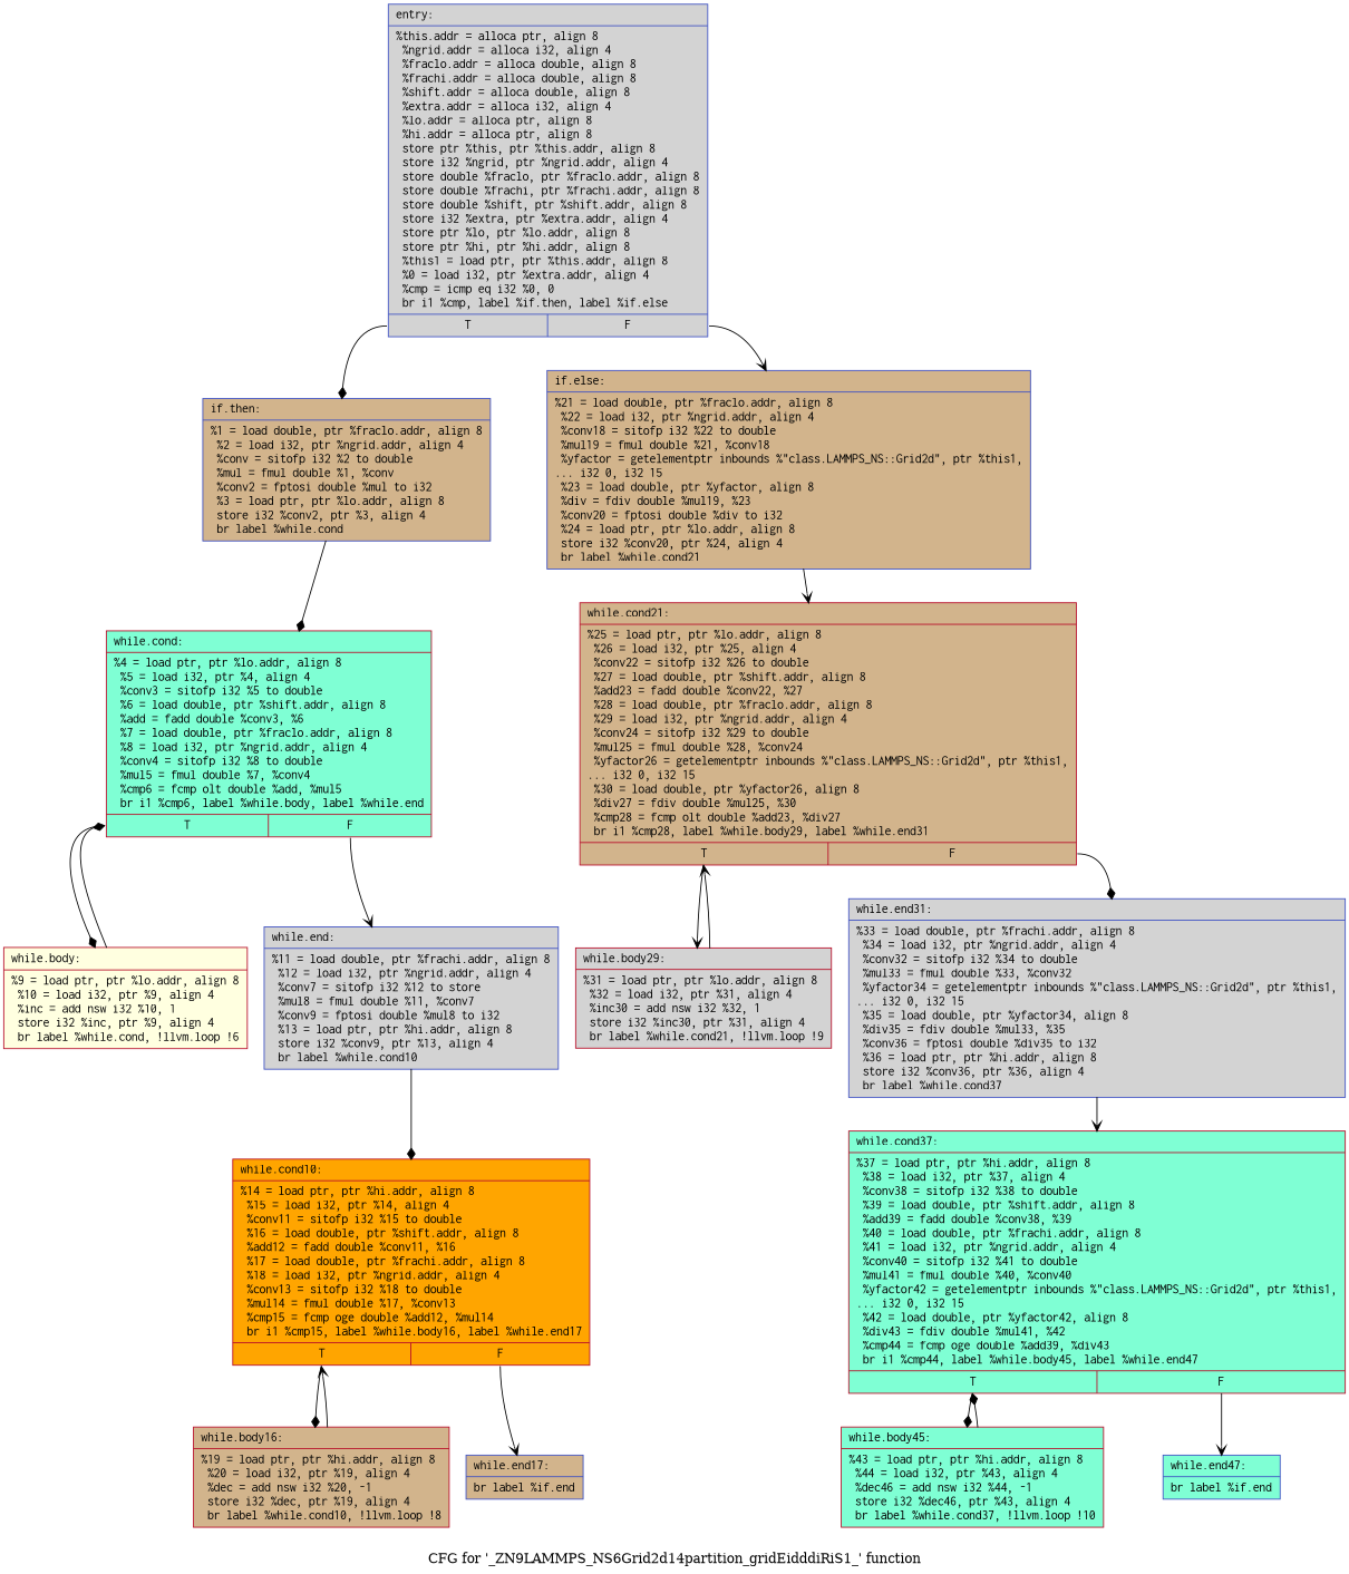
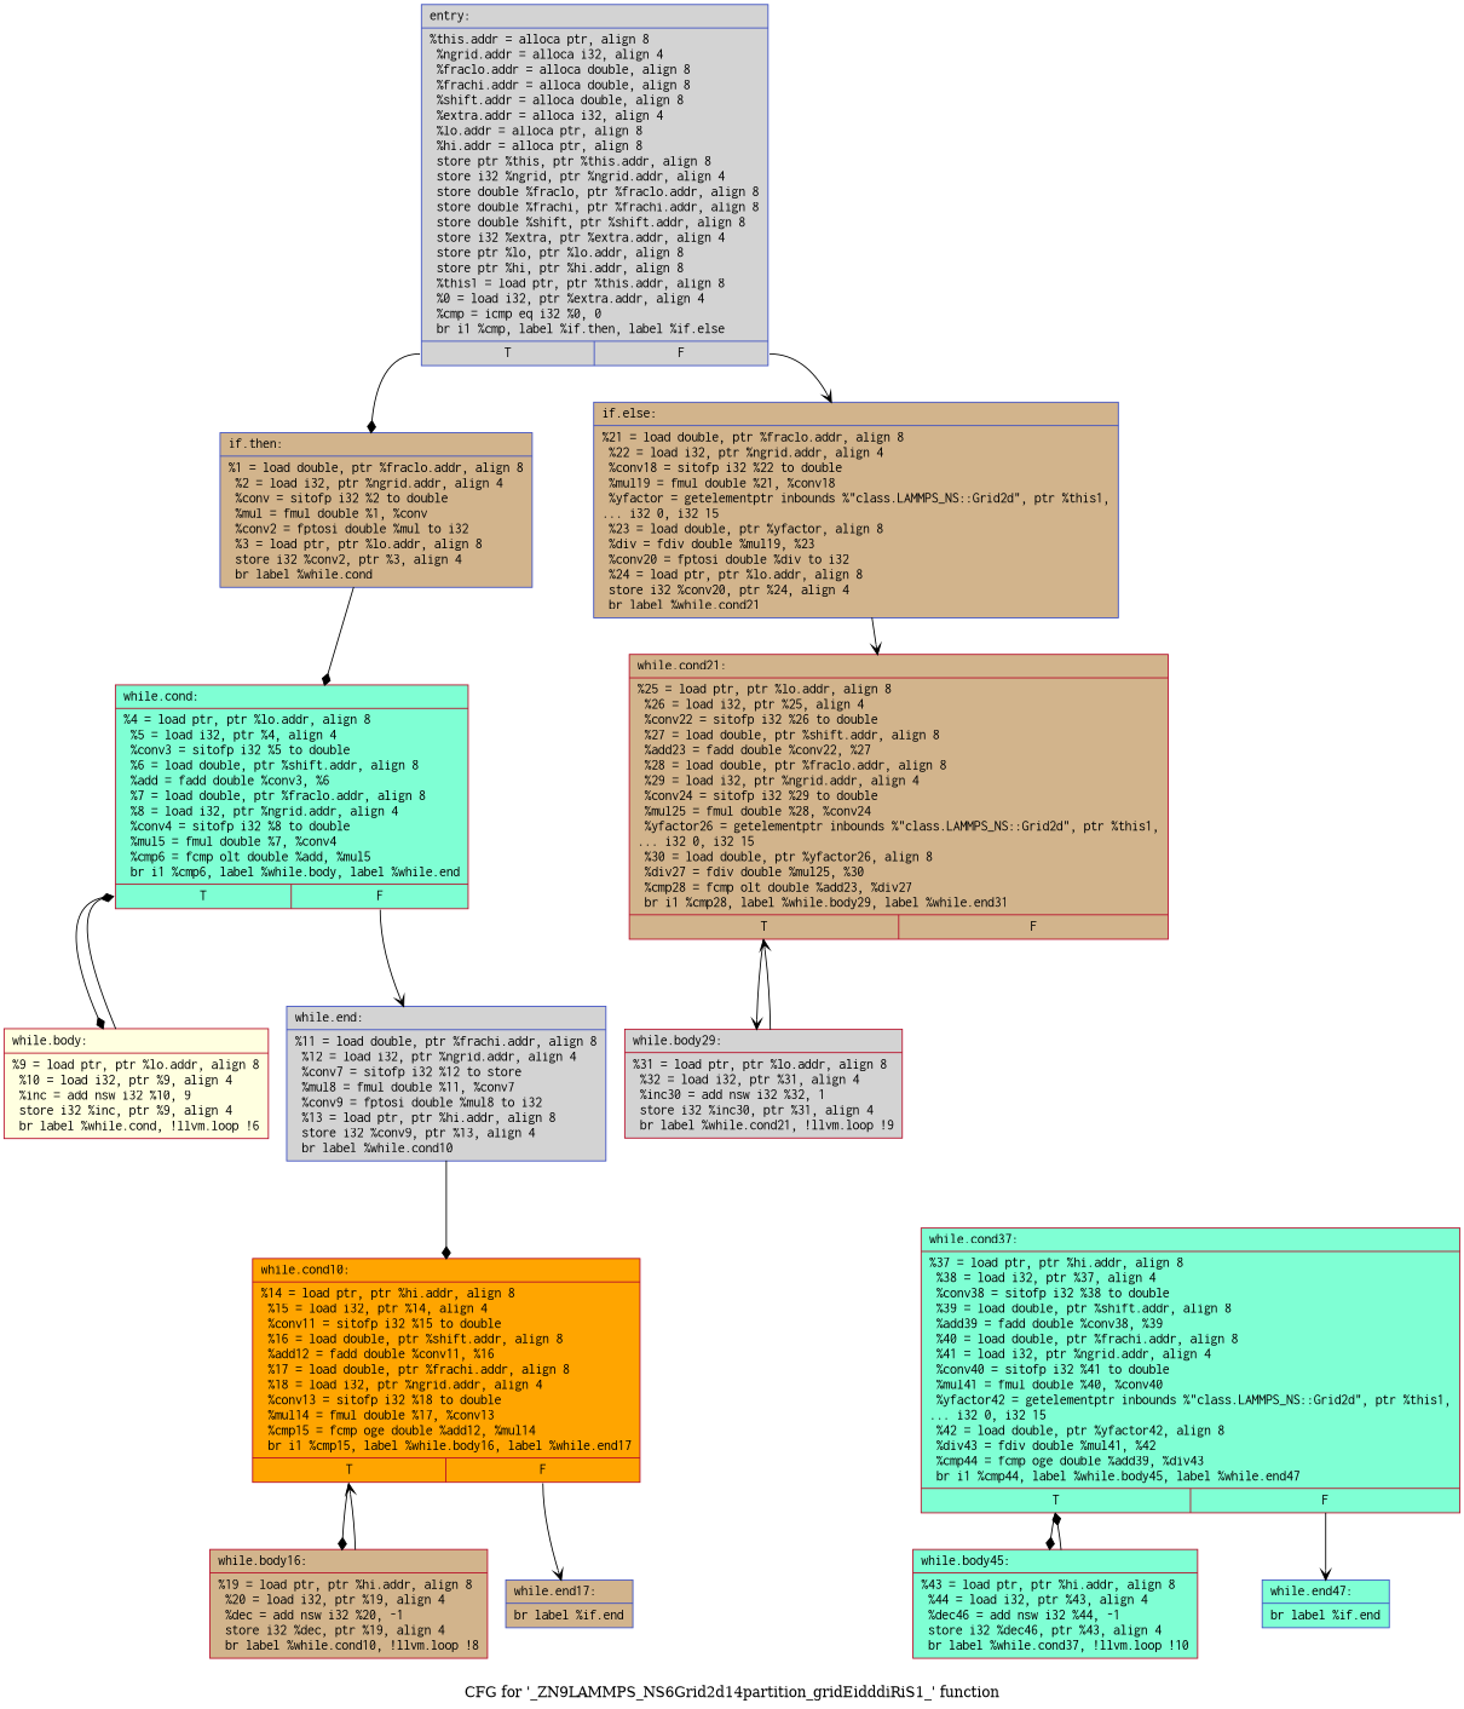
  digraph {
    label="CFG for '_ZN9LAMMPS_NS6Grid2d14partition_gridEidddiRiS1_' function"
    node [color="#b70d28ff" fillcolor=tan fontname=Courier shape=record style=filled]
    edge [arrowhead=diamond]
    n1 [color="#3d50c3ff" fillcolor=lightgrey label="{entry:\l|  %this.addr = alloca ptr, align 8\l  %ngrid.addr = alloca i32, align 4\l  %fraclo.addr = alloca double, align 8\l  %frachi.addr = alloca double, align 8\l  %shift.addr = alloca double, align 8\l  %extra.addr = alloca i32, align 4\l  %lo.addr = alloca ptr, align 8\l  %hi.addr = alloca ptr, align 8\l  store ptr %this, ptr %this.addr, align 8\l  store i32 %ngrid, ptr %ngrid.addr, align 4\l  store double %fraclo, ptr %fraclo.addr, align 8\l  store double %frachi, ptr %frachi.addr, align 8\l  store double %shift, ptr %shift.addr, align 8\l  store i32 %extra, ptr %extra.addr, align 4\l  store ptr %lo, ptr %lo.addr, align 8\l  store ptr %hi, ptr %hi.addr, align 8\l  %this1 = load ptr, ptr %this.addr, align 8\l  %0 = load i32, ptr %extra.addr, align 4\l  %cmp = icmp eq i32 %0, 0\l  br i1 %cmp, label %if.then, label %if.else\l|{<s0>T|<s1>F}}"]
    n2 [color="#3d50c3ff" label="{if.then:\l|  %1 = load double, ptr %fraclo.addr, align 8\l  %2 = load i32, ptr %ngrid.addr, align 4\l  %conv = sitofp i32 %2 to double\l  %mul = fmul double %1, %conv\l  %conv2 = fptosi double %mul to i32\l  %3 = load ptr, ptr %lo.addr, align 8\l  store i32 %conv2, ptr %3, align 4\l  br label %while.cond\l}"]
    n3 [color="#3d50c3ff" label="{if.else:\l|  %21 = load double, ptr %fraclo.addr, align 8\l  %22 = load i32, ptr %ngrid.addr, align 4\l  %conv18 = sitofp i32 %22 to double\l  %mul19 = fmul double %21, %conv18\l  %yfactor = getelementptr inbounds %\"class.LAMMPS_NS::Grid2d\", ptr %this1,\l... i32 0, i32 15\l  %23 = load double, ptr %yfactor, align 8\l  %div = fdiv double %mul19, %23\l  %conv20 = fptosi double %div to i32\l  %24 = load ptr, ptr %lo.addr, align 8\l  store i32 %conv20, ptr %24, align 4\l  br label %while.cond21\l}"]
    n4 [fillcolor=aquamarine label="{while.cond:\l|  %4 = load ptr, ptr %lo.addr, align 8\l  %5 = load i32, ptr %4, align 4\l  %conv3 = sitofp i32 %5 to double\l  %6 = load double, ptr %shift.addr, align 8\l  %add = fadd double %conv3, %6\l  %7 = load double, ptr %fraclo.addr, align 8\l  %8 = load i32, ptr %ngrid.addr, align 4\l  %conv4 = sitofp i32 %8 to double\l  %mul5 = fmul double %7, %conv4\l  %cmp6 = fcmp olt double %add, %mul5\l  br i1 %cmp6, label %while.body, label %while.end\l|{<s0>T|<s1>F}}"]
    n5 [label="{while.cond21:\l|  %25 = load ptr, ptr %lo.addr, align 8\l  %26 = load i32, ptr %25, align 4\l  %conv22 = sitofp i32 %26 to double\l  %27 = load double, ptr %shift.addr, align 8\l  %add23 = fadd double %conv22, %27\l  %28 = load double, ptr %fraclo.addr, align 8\l  %29 = load i32, ptr %ngrid.addr, align 4\l  %conv24 = sitofp i32 %29 to double\l  %mul25 = fmul double %28, %conv24\l  %yfactor26 = getelementptr inbounds %\"class.LAMMPS_NS::Grid2d\", ptr %this1,\l... i32 0, i32 15\l  %30 = load double, ptr %yfactor26, align 8\l  %div27 = fdiv double %mul25, %30\l  %cmp28 = fcmp olt double %add23, %div27\l  br i1 %cmp28, label %while.body29, label %while.end31\l|{<s0>T|<s1>F}}"]
-   n6 [fillcolor=lightyellow label="{while.body:\l|  %9 = load ptr, ptr %lo.addr, align 8\l  %10 = load i32, ptr %9, align 4\l  %inc = add nsw i32 %10, 1\l  store i32 %inc, ptr %9, align 4\l  br label %while.cond, !llvm.loop !6\l}"]
+   n6 [fillcolor=lightyellow label="{while.body:\l|  %9 = load ptr, ptr %lo.addr, align 8\l  %10 = load i32, ptr %9, align 4\l  %inc = add nsw i32 %10, 9\l  store i32 %inc, ptr %9, align 4\l  br label %while.cond, !llvm.loop !6\l}"]
    n7 [color="#3d50c3ff" fillcolor=lightgrey label="{while.end:\l|  %11 = load double, ptr %frachi.addr, align 8\l  %12 = load i32, ptr %ngrid.addr, align 4\l  %conv7 = sitofp i32 %12 to store\l  %mul8 = fmul double %11, %conv7\l  %conv9 = fptosi double %mul8 to i32\l  %13 = load ptr, ptr %hi.addr, align 8\l  store i32 %conv9, ptr %13, align 4\l  br label %while.cond10\l}"]
    n8 [fillcolor=lightgrey label="{while.body29:\l|  %31 = load ptr, ptr %lo.addr, align 8\l  %32 = load i32, ptr %31, align 4\l  %inc30 = add nsw i32 %32, 1\l  store i32 %inc30, ptr %31, align 4\l  br label %while.cond21, !llvm.loop !9\l}"]
-   n9 [color="#3d50c3ff" fillcolor=lightgrey label="{while.end31:\l|  %33 = load double, ptr %frachi.addr, align 8\l  %34 = load i32, ptr %ngrid.addr, align 4\l  %conv32 = sitofp i32 %34 to double\l  %mul33 = fmul double %33, %conv32\l  %yfactor34 = getelementptr inbounds %\"class.LAMMPS_NS::Grid2d\", ptr %this1,\l... i32 0, i32 15\l  %35 = load double, ptr %yfactor34, align 8\l  %div35 = fdiv double %mul33, %35\l  %conv36 = fptosi double %div35 to i32\l  %36 = load ptr, ptr %hi.addr, align 8\l  store i32 %conv36, ptr %36, align 4\l  br label %while.cond37\l}"]
    n10 [fillcolor=orange label="{while.cond10:\l|  %14 = load ptr, ptr %hi.addr, align 8\l  %15 = load i32, ptr %14, align 4\l  %conv11 = sitofp i32 %15 to double\l  %16 = load double, ptr %shift.addr, align 8\l  %add12 = fadd double %conv11, %16\l  %17 = load double, ptr %frachi.addr, align 8\l  %18 = load i32, ptr %ngrid.addr, align 4\l  %conv13 = sitofp i32 %18 to double\l  %mul14 = fmul double %17, %conv13\l  %cmp15 = fcmp oge double %add12, %mul14\l  br i1 %cmp15, label %while.body16, label %while.end17\l|{<s0>T|<s1>F}}"]
    n11 [label="{while.body16:\l|  %19 = load ptr, ptr %hi.addr, align 8\l  %20 = load i32, ptr %19, align 4\l  %dec = add nsw i32 %20, -1\l  store i32 %dec, ptr %19, align 4\l  br label %while.cond10, !llvm.loop !8\l}"]
    n12 [color="#3d50c3ff" label="{while.end17:\l|  br label %if.end\l}"]
    n13 [fillcolor=aquamarine label="{while.cond37:\l|  %37 = load ptr, ptr %hi.addr, align 8\l  %38 = load i32, ptr %37, align 4\l  %conv38 = sitofp i32 %38 to double\l  %39 = load double, ptr %shift.addr, align 8\l  %add39 = fadd double %conv38, %39\l  %40 = load double, ptr %frachi.addr, align 8\l  %41 = load i32, ptr %ngrid.addr, align 4\l  %conv40 = sitofp i32 %41 to double\l  %mul41 = fmul double %40, %conv40\l  %yfactor42 = getelementptr inbounds %\"class.LAMMPS_NS::Grid2d\", ptr %this1,\l... i32 0, i32 15\l  %42 = load double, ptr %yfactor42, align 8\l  %div43 = fdiv double %mul41, %42\l  %cmp44 = fcmp oge double %add39, %div43\l  br i1 %cmp44, label %while.body45, label %while.end47\l|{<s0>T|<s1>F}}"]
    n14 [fillcolor=aquamarine label="{while.body45:\l|  %43 = load ptr, ptr %hi.addr, align 8\l  %44 = load i32, ptr %43, align 4\l  %dec46 = add nsw i32 %44, -1\l  store i32 %dec46, ptr %43, align 4\l  br label %while.cond37, !llvm.loop !10\l}"]
    n15 [color="#3d50c3ff" fillcolor=aquamarine label="{while.end47:\l|  br label %if.end\l}"]
    n1 -> n2 [tailport=s0]
    n1 -> n3 [arrowhead=vee tailport=s1]
    n2 -> n4
    n3 -> n5 [arrowhead=vee]
    n4 -> n6 [tailport=s0]
    n4 -> n7 [arrowhead=vee tailport=s1]
    n5 -> n8 [arrowhead=vee tailport=s0]
-   n5 -> n9 [tailport=s1]
    n6 -> n4
    n7 -> n10
    n8 -> n5 [arrowhead=vee]
-   n9 -> n13 [arrowhead=vee]
    n10 -> n11 [tailport=s0]
    n10 -> n12 [arrowhead=vee tailport=s1]
    n11 -> n10 [arrowhead=vee]
    n13 -> n14 [tailport=s0]
    n13 -> n15 [arrowhead=vee tailport=s1]
    n14 -> n13
  }
